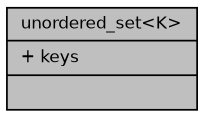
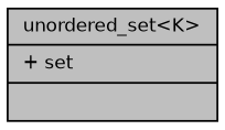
  digraph {
-   n1 [color=black fillcolor=grey75 fontcolor=black fontname=Helvetica fontsize=10 height=0.2 label="{unordered_set\<K\>\n|+ keys\l|}" shape=record style=filled width=0.4]
+   n1 [color=black fillcolor=grey75 fontcolor=black fontname=Helvetica fontsize=10 height=0.2 label="{unordered_set\<K\>\n|+ set\l|}" shape=record style=filled width=0.4]
  }
